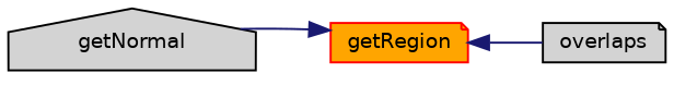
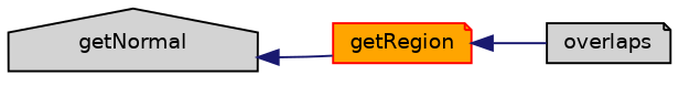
  digraph {
    rankdir=LR
    node [color=black fillcolor=lightgrey fontname=Helvetica fontsize=10 shape=note style=filled]
    edge [color=midnightblue dir=back fontname=Helvetica fontsize=10 labelfontname=Helvetica labelfontsize=10 style=solid]
    n1 [fontcolor=black height=0.2 label=getNormal shape=house width=0.4]
    n2 [color=red fillcolor=orange height=0.2 label=getRegion width=0.4]
    n3 [height=0.2 label=overlaps width=0.4]
-   n2 -> n1
+   n1 -> n2
    n2 -> n3
  }
